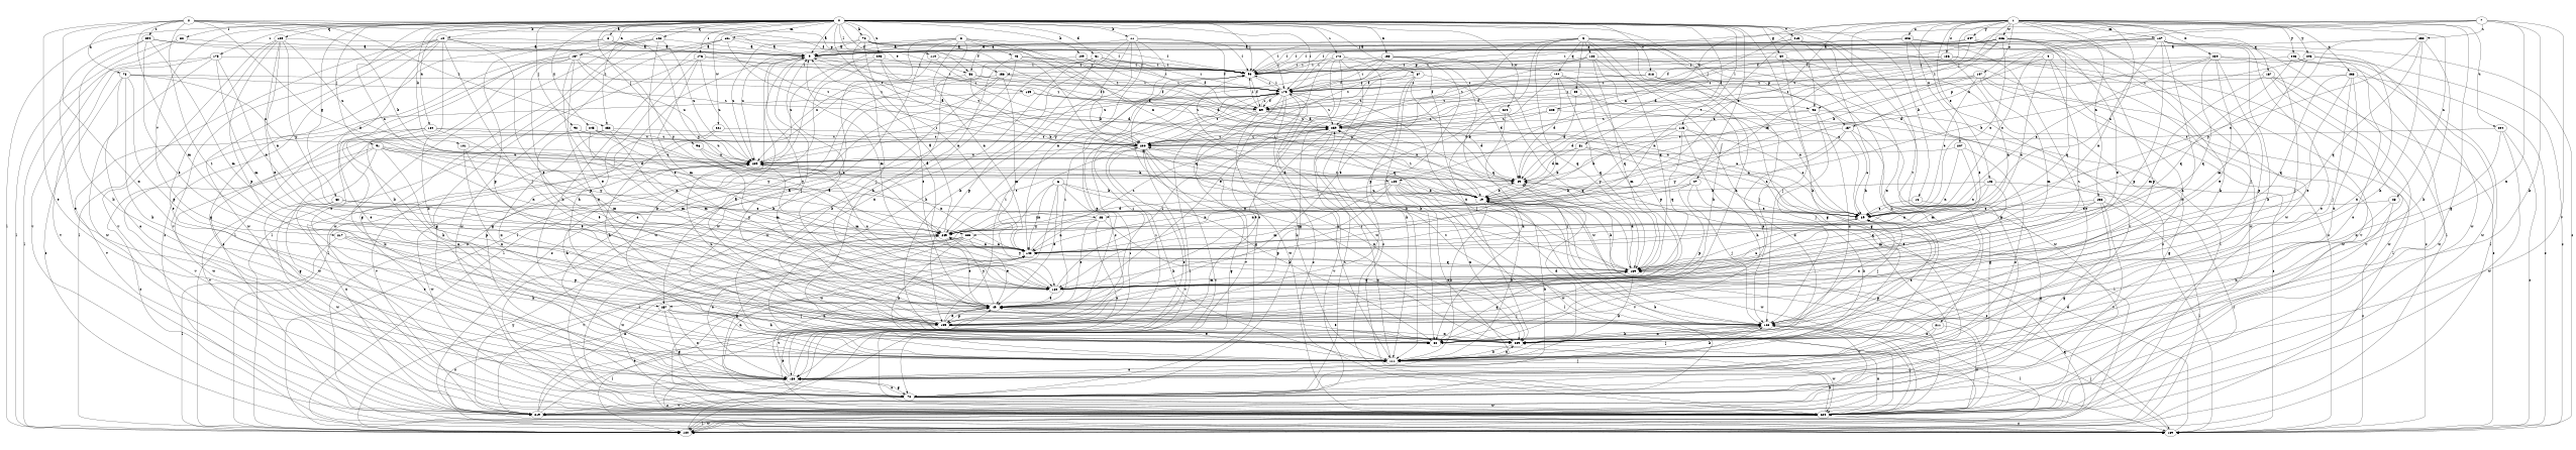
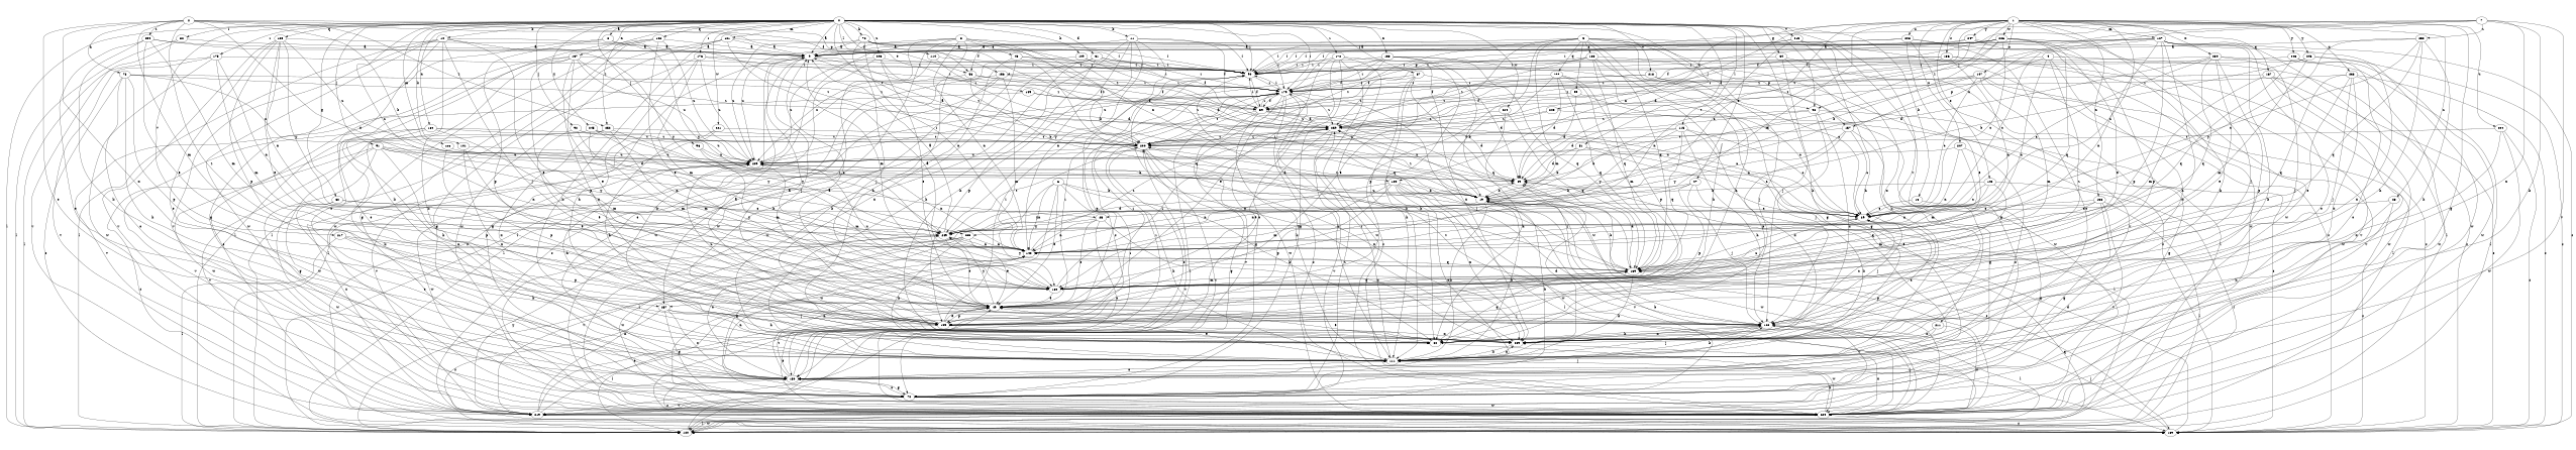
  strict digraph {
    0
    8
    9
    10
    11
    15
    25
    31
    39
    47
    51
    56
    62
    64
    72
    82
    87
    90
    91
    92
    96
    98
    101
    109
    111
    114
    115
    120
    121
+   123
    133
    134
    137
    165
    166
    172
    175
    176
    179
    200
    203
    211
    215
    217
    218
    221
    224
    245
    252
    70
    159
    249
    189
    100
    229
    150
    49
    219
    80
    140
    59
    29
    239
    19
    209
    259
    169
    130
    1
    28
    127
    138
    139
    143
    147
    167
    186
    204
    205
    207
    208
    226
    230
    233
    235
    246
    247
    248
    2
    78
    149
    156
    254
    257
    3
    48
    4
    157
    5
    99
    168
    188
    6
    7
    258
    0 -> 8 [label=a]
    0 -> 9 [label=a]
    0 -> 10 [label=b]
    0 -> 11 [label=b]
    0 -> 15 [label=b]
    0 -> 25 [label=c]
    0 -> 31 [label=d]
    0 -> 39 [label=d]
    0 -> 47 [label=e]
    0 -> 51 [label=f]
    0 -> 56 [label=f]
    0 -> 62 [label=g]
    0 -> 64 [label=g]
    0 -> 72 [label=h]
    0 -> 82 [label=i]
    0 -> 87 [label=i]
    0 -> 90 [label=i]
    0 -> 91 [label=j]
    0 -> 92 [label=j]
    0 -> 96 [label=j]
    0 -> 98 [label=j]
    0 -> 101 [label=k]
    0 -> 109 [label=k]
    0 -> 111 [label=k]
    0 -> 114 [label=l]
    0 -> 115 [label=l]
    0 -> 120 [label=l]
    0 -> 121 [label=m]
+   0 -> 123 [label=m]
    0 -> 133 [label=n]
    0 -> 134 [label=n]
    0 -> 137 [label=n]
    0 -> 165 [label=q]
    0 -> 166 [label=q]
    0 -> 172 [label=r]
    0 -> 175 [label=r]
    0 -> 176 [label=r]
    0 -> 179 [label=r]
    0 -> 200 [label=t]
    0 -> 203 [label=u]
    0 -> 211 [label=v]
    0 -> 215 [label=v]
    0 -> 217 [label=v]
    0 -> 218 [label=v]
    0 -> 221 [label=w]
    0 -> 224 [label=w]
    0 -> 245 [label=y]
    0 -> 252 [label=z]
    8 -> 9 [label=a]
    8 -> 70 [label=g]
    8 -> 159 [label=p]
    8 -> 249 [label=y]
    9 -> 90 [label=i]
    9 -> 200 [label=t]
    9 -> 70 [label=g]
    9 -> 189 [label=s]
    9 -> 100 [label=j]
    10 -> 9 [label=a]
    10 -> 111 [label=k]
    10 -> 120 [label=l]
    10 -> 249 [label=y]
-   10 -> 189 [label=s]
+   4 -> 189 [label=s]
    10 -> 100 [label=j]
    10 -> 229 [label=w]
    10 -> 150 [label=o]
    10 -> 49 [label=e]
    10 -> 219 [label=v]
    11 -> 9 [label=a]
    11 -> 90 [label=i]
    11 -> 111 [label=k]
    11 -> 249 [label=y]
    11 -> 189 [label=s]
    11 -> 80 [label=h]
    11 -> 140 [label=n]
    11 -> 59 [label=f]
    15 -> 70 [label=g]
    15 -> 29 [label=c]
    25 -> 249 [label=y]
    25 -> 150 [label=o]
    25 -> 49 [label=e]
    25 -> 140 [label=n]
    25 -> 239 [label=x]
    31 -> 90 [label=i]
    31 -> 111 [label=k]
    31 -> 179 [label=r]
    31 -> 159 [label=p]
    31 -> 229 [label=w]
    31 -> 59 [label=f]
    39 -> 19 [label=b]
    47 -> 111 [label=k]
    47 -> 159 [label=p]
    47 -> 100 [label=j]
    47 -> 140 [label=n]
    47 -> 19 [label=b]
    51 -> 39 [label=d]
    51 -> 120 [label=l]
    51 -> 29 [label=c]
    51 -> 19 [label=b]
    51 -> 209 [label=u]
    56 -> 120 [label=l]
    56 -> 179 [label=r]
    56 -> 59 [label=f]
    56 -> 19 [label=b]
    62 -> 249 [label=y]
    62 -> 229 [label=w]
    62 -> 150 [label=o]
    62 -> 29 [label=c]
    64 -> 90 [label=i]
    64 -> 111 [label=k]
    64 -> 120 [label=l]
    64 -> 100 [label=j]
    72 -> 9 [label=a]
    72 -> 39 [label=d]
    72 -> 90 [label=i]
    72 -> 100 [label=j]
    72 -> 140 [label=n]
    72 -> 19 [label=b]
    72 -> 209 [label=u]
    72 -> 259 [label=z]
    82 -> 9 [label=a]
    82 -> 120 [label=l]
    82 -> 219 [label=v]
    87 -> 39 [label=d]
    87 -> 111 [label=k]
    87 -> 179 [label=r]
    87 -> 80 [label=h]
    87 -> 259 [label=z]
    87 -> 169 [label=q]
    90 -> 179 [label=r]
    90 -> 59 [label=f]
    90 -> 239 [label=x]
    90 -> 169 [label=q]
    91 -> 39 [label=d]
    91 -> 70 [label=g]
    91 -> 159 [label=p]
    91 -> 249 [label=y]
    91 -> 189 [label=s]
    91 -> 219 [label=v]
    91 -> 140 [label=n]
    91 -> 209 [label=u]
    92 -> 200 [label=t]
    92 -> 49 [label=e]
    92 -> 140 [label=n]
    96 -> 19 [label=b]
    96 -> 209 [label=u]
    96 -> 130 [label=m]
    98 -> 39 [label=d]
    98 -> 189 [label=s]
    98 -> 100 [label=j]
    98 -> 239 [label=x]
    98 -> 259 [label=z]
    101 -> 49 [label=e]
    101 -> 239 [label=x]
    101 -> 209 [label=u]
    109 -> 39 [label=d]
    109 -> 90 [label=i]
    109 -> 150 [label=o]
    111 -> 39 [label=d]
    111 -> 179 [label=r]
    111 -> 100 [label=j]
    111 -> 150 [label=o]
    111 -> 49 [label=e]
    111 -> 239 [label=x]
    111 -> 19 [label=b]
    114 -> 90 [label=i]
    114 -> 209 [label=u]
    114 -> 259 [label=z]
    115 -> 200 [label=t]
    115 -> 249 [label=y]
    115 -> 80 [label=h]
    115 -> 29 [label=c]
    115 -> 239 [label=x]
    115 -> 19 [label=b]
    115 -> 169 [label=q]
    120 -> 200 [label=t]
    120 -> 229 [label=w]
    120 -> 169 [label=q]
    121 -> 9 [label=a]
    121 -> 90 [label=i]
    121 -> 111 [label=k]
    121 -> 120 [label=l]
    121 -> 229 [label=w]
    121 -> 130 [label=m]
+   123 -> 159 [label=p]
+   123 -> 209 [label=u]
    133 -> 90 [label=i]
    133 -> 111 [label=k]
    133 -> 179 [label=r]
    133 -> 229 [label=w]
    133 -> 59 [label=f]
    133 -> 29 [label=c]
    133 -> 209 [label=u]
    133 -> 169 [label=q]
    134 -> 111 [label=k]
    134 -> 200 [label=t]
    134 -> 219 [label=v]
    134 -> 80 [label=h]
    134 -> 209 [label=u]
    134 -> 130 [label=m]
    137 -> 90 [label=i]
    137 -> 111 [label=k]
    137 -> 159 [label=p]
    137 -> 189 [label=s]
    137 -> 150 [label=o]
    137 -> 49 [label=e]
    137 -> 239 [label=x]
    137 -> 209 [label=u]
    137 -> 259 [label=z]
    165 -> 9 [label=a]
    165 -> 159 [label=p]
    165 -> 249 [label=y]
    165 -> 150 [label=o]
    165 -> 49 [label=e]
    165 -> 219 [label=v]
    165 -> 140 [label=n]
    165 -> 209 [label=u]
    166 -> 9 [label=a]
    166 -> 120 [label=l]
    166 -> 70 [label=g]
    166 -> 229 [label=w]
    166 -> 49 [label=e]
    166 -> 209 [label=u]
    172 -> 90 [label=i]
    172 -> 70 [label=g]
    172 -> 189 [label=s]
    172 -> 229 [label=w]
    172 -> 150 [label=o]
    172 -> 49 [label=e]
    172 -> 239 [label=x]
    175 -> 90 [label=i]
    175 -> 120 [label=l]
    175 -> 229 [label=w]
    175 -> 219 [label=v]
    175 -> 140 [label=n]
    175 -> 130 [label=m]
    176 -> 90 [label=i]
    176 -> 179 [label=r]
    176 -> 70 [label=g]
    176 -> 80 [label=h]
    176 -> 209 [label=u]
    176 -> 130 [label=m]
    179 -> 90 [label=i]
    179 -> 111 [label=k]
    179 -> 200 [label=t]
    179 -> 70 [label=g]
    179 -> 159 [label=p]
    179 -> 189 [label=s]
    179 -> 100 [label=j]
    179 -> 229 [label=w]
    179 -> 59 [label=f]
    179 -> 259 [label=z]
    200 -> 9 [label=a]
    200 -> 70 [label=g]
    200 -> 150 [label=o]
    200 -> 239 [label=x]
    200 -> 209 [label=u]
    200 -> 259 [label=z]
    203 -> 39 [label=d]
    203 -> 90 [label=i]
    203 -> 111 [label=k]
    203 -> 49 [label=e]
    203 -> 209 [label=u]
    211 -> 229 [label=w]
    211 -> 150 [label=v]
    211 -> 239 [label=x]
    215 -> 9 [label=a]
    215 -> 90 [label=i]
    215 -> 70 [label=g]
    215 -> 80 [label=h]
    215 -> 140 [label=n]
    215 -> 239 [label=x]
    217 -> 111 [label=k]
    217 -> 120 [label=l]
    217 -> 159 [label=p]
    217 -> 140 [label=n]
    218 -> 179 [label=r]
    218 -> 100 [label=j]
    218 -> 229 [label=w]
    218 -> 59 [label=f]
    221 -> 200 [label=t]
    221 -> 219 [label=v]
    221 -> 80 [label=h]
    224 -> 80 [label=h]
    224 -> 259 [label=z]
    224 -> 169 [label=q]
    245 -> 200 [label=t]
    245 -> 249 [label=y]
    245 -> 229 [label=w]
    245 -> 29 [label=c]
    245 -> 130 [label=m]
    252 -> 200 [label=t]
    252 -> 249 [label=y]
    252 -> 229 [label=w]
    252 -> 239 [label=x]
    252 -> 130 [label=m]
    70 -> 100 [label=j]
    70 -> 229 [label=w]
    70 -> 150 [label=o]
    70 -> 219 [label=v]
    70 -> 140 [label=n]
    70 -> 259 [label=z]
    159 -> 9 [label=a]
    159 -> 90 [label=i]
    159 -> 120 [label=l]
    159 -> 179 [label=r]
    159 -> 49 [label=e]
    159 -> 239 [label=x]
    159 -> 209 [label=u]
    249 -> 9 [label=a]
    249 -> 39 [label=d]
    249 -> 200 [label=t]
    249 -> 229 [label=w]
    249 -> 49 [label=e]
    249 -> 140 [label=n]
    189 -> 39 [label=d]
    189 -> 100 [label=j]
    100 -> 9 [label=a]
    100 -> 111 [label=k]
    100 -> 120 [label=l]
    100 -> 200 [label=t]
    100 -> 80 [label=h]
    100 -> 29 [label=c]
    100 -> 239 [label=x]
    100 -> 259 [label=z]
    229 -> 39 [label=p]
    229 -> 111 [label=k]
    229 -> 120 [label=l]
    229 -> 200 [label=t]
    229 -> 189 [label=s]
    229 -> 100 [label=j]
    229 -> 49 [label=e]
    229 -> 239 [label=x]
    150 -> 179 [label=r]
    150 -> 70 [label=g]
    150 -> 189 [label=s]
    150 -> 49 [label=t]
    150 -> 140 [label=n]
    150 -> 19 [label=b]
    49 -> 179 [label=r]
    49 -> 159 [label=p]
    49 -> 249 [label=y]
    49 -> 100 [label=j]
    219 -> 179 [label=r]
    219 -> 249 [label=y]
    219 -> 49 [label=e]
    219 -> 140 [label=n]
    219 -> 19 [label=b]
    219 -> 209 [label=u]
    80 -> 229 [label=w]
    80 -> 49 [label=e]
    80 -> 169 [label=q]
    140 -> 259 [label=z]
    140 -> 169 [label=q]
    59 -> 39 [label=d]
    59 -> 90 [label=i]
    59 -> 111 [label=k]
    59 -> 120 [label=l]
    59 -> 179 [label=r]
    59 -> 219 [label=v]
    59 -> 29 [label=c]
    59 -> 259 [label=z]
    29 -> 249 [label=y]
    29 -> 100 [label=j]
    29 -> 209 [label=u]
    239 -> 9 [label=a]
    239 -> 111 [label=k]
    239 -> 29 [label=c]
    19 -> 90 [label=i]
    19 -> 111 [label=k]
    19 -> 200 [label=t]
    19 -> 249 [label=y]
    19 -> 189 [label=s]
    19 -> 229 [label=w]
    19 -> 219 [label=v]
    19 -> 29 [label=c]
    19 -> 259 [label=z]
    209 -> 39 [label=d]
    209 -> 179 [label=r]
    209 -> 229 [label=w]
    209 -> 80 [label=h]
    209 -> 140 [label=n]
    209 -> 130 [label=m]
    259 -> 200 [label=t]
    259 -> 49 [label=e]
    259 -> 219 [label=v]
    259 -> 29 [label=c]
    169 -> 9 [label=a]
    169 -> 39 [label=d]
    169 -> 111 [label=k]
    169 -> 249 [label=y]
    169 -> 19 [label=b]
    169 -> 130 [label=m]
    130 -> 49 [label=e]
    130 -> 29 [label=c]
    130 -> 209 [label=u]
    130 -> 259 [label=z]
    130 -> 169 [label=q]
    1 -> 25 [label=c]
    1 -> 98 [label=j]
    1 -> 200 [label=t]
    1 -> 70 [label=g]
    1 -> 229 [label=w]
    1 -> 29 [label=c]
    1 -> 28 [label=c]
    1 -> 127 [label=m]
    1 -> 138 [label=n]
    1 -> 139 [label=n]
    1 -> 143 [label=o]
    1 -> 147 [label=o]
    1 -> 167 [label=q]
    1 -> 186 [label=s]
    1 -> 204 [label=u]
    1 -> 205 [label=u]
    1 -> 207 [label=u]
    1 -> 208 [label=u]
    1 -> 226 [label=w]
    1 -> 230 [label=x]
    1 -> 233 [label=x]
    1 -> 235 [label=x]
    1 -> 246 [label=y]
    1 -> 247 [label=y]
    1 -> 248 [label=y]
    28 -> 111 [label=k]
    28 -> 189 [label=s]
    28 -> 29 [label=c]
    127 -> 9 [label=a]
    127 -> 90 [label=i]
    127 -> 111 [label=k]
    127 -> 120 [label=l]
    127 -> 179 [label=r]
    127 -> 159 [label=p]
    127 -> 189 [label=s]
    127 -> 150 [label=o]
    127 -> 80 [label=h]
    127 -> 140 [label=n]
    127 -> 29 [label=c]
    138 -> 120 [label=l]
    138 -> 70 [label=g]
    138 -> 219 [label=v]
    138 -> 29 [label=c]
    138 -> 169 [label=q]
    138 -> 130 [label=m]
    139 -> 120 [label=l]
    139 -> 159 [label=p]
    139 -> 229 [label=w]
    139 -> 150 [label=o]
    139 -> 140 [label=n]
    139 -> 239 [label=x]
    139 -> 19 [label=b]
    139 -> 130 [label=m]
    143 -> 120 [label=l]
    143 -> 49 [label=e]
    143 -> 140 [label=n]
    143 -> 29 [label=c]
    143 -> 19 [label=b]
    147 -> 39 [label=d]
    147 -> 120 [label=l]
    147 -> 179 [label=r]
    147 -> 200 [label=t]
    147 -> 229 [label=w]
    147 -> 29 [label=c]
    147 -> 130 [label=m]
    167 -> 179 [label=r]
    167 -> 189 [label=s]
    167 -> 229 [label=w]
    167 -> 219 [label=v]
    167 -> 130 [label=m]
    186 -> 90 [label=i]
    186 -> 200 [label=t]
    186 -> 189 [label=s]
    186 -> 219 [label=v]
    186 -> 140 [label=n]
    186 -> 259 [label=z]
    204 -> 200 [label=t]
    204 -> 189 [label=s]
    204 -> 229 [label=w]
    204 -> 239 [label=x]
    205 -> 70 [label=g]
    205 -> 209 [label=u]
    205 -> 259 [label=z]
    207 -> 150 [label=o]
    207 -> 140 [label=n]
    207 -> 209 [label=u]
    207 -> 130 [label=m]
    208 -> 9 [label=a]
    208 -> 90 [label=i]
    208 -> 229 [label=w]
    208 -> 150 [label=o]
    208 -> 49 [label=e]
    208 -> 219 [label=v]
    226 -> 9 [label=a]
    226 -> 90 [label=i]
    226 -> 179 [label=r]
    226 -> 159 [label=p]
    226 -> 100 [label=j]
    226 -> 49 [label=e]
    226 -> 59 [label=f]
    226 -> 29 [label=c]
    226 -> 19 [label=b]
    226 -> 259 [label=z]
    226 -> 169 [label=q]
    230 -> 39 [label=d]
    230 -> 90 [label=i]
    230 -> 120 [label=l]
    230 -> 159 [label=p]
    230 -> 100 [label=j]
    230 -> 49 [label=e]
    230 -> 29 [label=c]
    230 -> 169 [label=q]
    233 -> 179 [label=r]
    233 -> 189 [label=s]
    233 -> 100 [label=j]
    233 -> 229 [label=w]
    233 -> 49 [label=e]
    233 -> 239 [label=x]
    233 -> 169 [label=q]
    235 -> 111 [label=k]
    235 -> 70 [label=g]
    235 -> 150 [label=o]
    235 -> 49 [label=e]
    235 -> 219 [label=v]
    235 -> 140 [label=n]
    246 -> 90 [label=i]
    246 -> 189 [label=s]
    246 -> 239 [label=x]
    246 -> 19 [label=b]
    246 -> 130 [label=m]
    247 -> 9 [label=a]
    247 -> 90 [label=i]
    247 -> 200 [label=t]
    247 -> 229 [label=w]
    247 -> 80 [label=h]
    248 -> 90 [label=i]
    248 -> 229 [label=w]
    248 -> 150 [label=o]
    248 -> 169 [label=q]
    2 -> 56 [label=f]
    2 -> 252 [label=z]
    2 -> 150 [label=o]
    2 -> 239 [label=x]
    2 -> 19 [label=b]
    2 -> 130 [label=m]
    2 -> 235 [label=x]
    2 -> 78 [label=h]
    2 -> 149 [label=o]
    2 -> 156 [label=p]
    2 -> 254 [label=z]
    2 -> 257 [label=z]
    78 -> 111 [label=k]
    78 -> 179 [label=r]
    78 -> 159 [label=p]
    78 -> 189 [label=s]
    78 -> 150 [label=o]
    78 -> 209 [label=u]
    78 -> 259 [label=z]
    149 -> 219 [label=v]
    149 -> 59 [label=f]
    149 -> 259 [label=z]
    156 -> 120 [label=l]
    156 -> 179 [label=r]
    156 -> 189 [label=s]
    156 -> 80 [label=h]
    156 -> 59 [label=f]
    156 -> 130 [label=m]
    254 -> 9 [label=a]
    254 -> 111 [label=k]
    254 -> 200 [label=t]
    254 -> 150 [label=o]
    254 -> 49 [label=e]
    254 -> 130 [label=m]
    257 -> 70 [label=g]
    257 -> 189 [label=s]
    257 -> 100 [label=j]
    257 -> 150 [label=o]
    257 -> 80 [label=h]
    3 -> 120 [label=l]
    3 -> 179 [label=r]
    3 -> 200 [label=t]
    3 -> 229 [label=w]
    3 -> 80 [label=h]
    3 -> 140 [label=n]
    3 -> 209 [label=u]
    3 -> 139 [label=n]
    3 -> 257 [label=z]
    3 -> 48 [label=e]
    48 -> 90 [label=i]
    48 -> 179 [label=r]
    48 -> 229 [label=w]
    48 -> 239 [label=x]
    48 -> 169 [label=q]
    4 -> 140 [label=n]
    4 -> 239 [label=x]
    4 -> 156 [label=p]
    4 -> 257 [label=z]
    4 -> 157 [label=p]
    157 -> 200 [label=t]
    157 -> 70 [label=g]
    157 -> 159 [label=p]
    157 -> 249 [label=y]
    157 -> 29 [label=c]
    5 -> 56 [label=f]
    5 -> 98 [label=j]
    5 -> 200 [label=t]
    5 -> 70 [label=g]
    5 -> 159 [label=p]
    5 -> 189 [label=s]
    5 -> 49 [label=e]
    5 -> 80 [label=h]
    5 -> 169 [label=q]
    5 -> 130 [label=m]
    5 -> 157 [label=p]
    5 -> 99 [label=j]
    5 -> 168 [label=q]
    5 -> 188 [label=s]
    99 -> 39 [label=d]
    99 -> 59 [label=f]
    99 -> 29 [label=c]
    168 -> 39 [label=d]
    168 -> 179 [label=r]
    168 -> 159 [label=p]
    168 -> 19 [label=b]
    168 -> 169 [label=q]
    168 -> 130 [label=m]
    188 -> 90 [label=i]
    188 -> 70 [label=g]
    188 -> 189 [label=s]
    188 -> 80 [label=h]
    188 -> 59 [label=f]
    188 -> 259 [label=z]
    188 -> 169 [label=q]
    6 -> 111 [label=k]
    6 -> 120 [label=l]
    6 -> 229 [label=w]
    6 -> 49 [label=e]
    6 -> 80 [label=h]
    6 -> 140 [label=n]
    6 -> 19 [label=b]
    7 -> 111 [label=k]
    7 -> 179 [label=r]
    7 -> 219 [label=v]
    7 -> 59 [label=f]
    7 -> 239 [label=x]
    7 -> 209 [label=u]
    7 -> 259 [label=z]
    7 -> 258 [label=z]
    258 -> 9 [label=a]
    258 -> 111 [label=k]
    258 -> 249 [label=y]
    258 -> 80 [label=h]
    258 -> 29 [label=c]
    258 -> 169 [label=q]
  }
